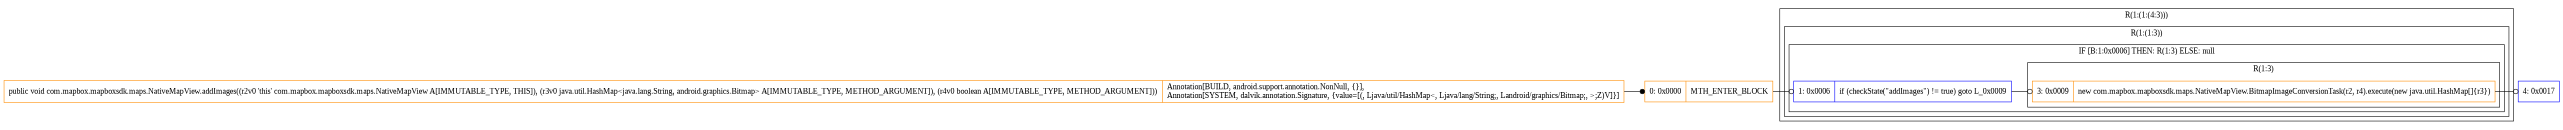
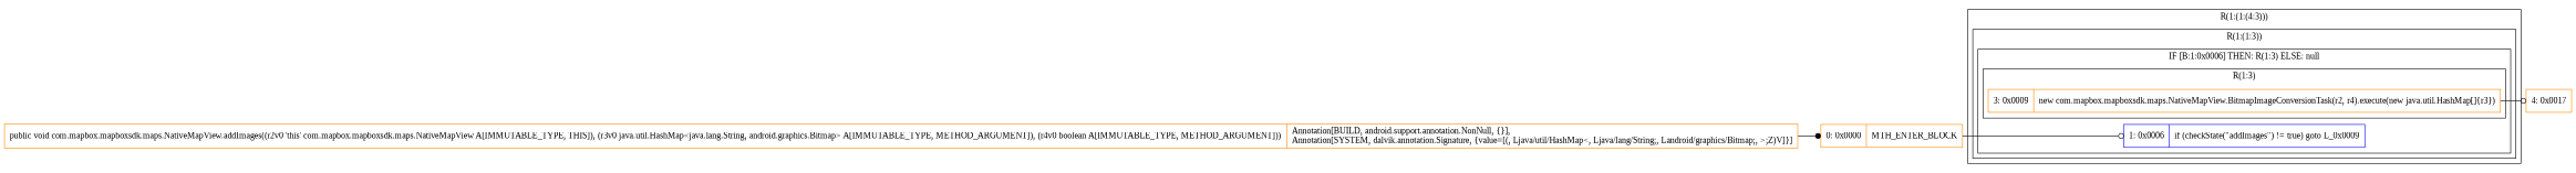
  digraph {
    fontname="Liberation Serif"
    rankdir=LR
    node [color=darkorange fontname="Liberation Serif" shape=record]
    edge [arrowhead=odot fontname="Liberation Serif"]
    n1 [label="{3\:\ 0x0009|new com.mapbox.mapboxsdk.maps.NativeMapView.BitmapImageConversionTask(r2, r4).execute(new java.util.HashMap[]\{r3\})\l}"]
    n2 [color=blue label="{1\:\ 0x0006|if (checkState(\"addImages\") != true) goto L_0x0009\l}"]
-   n3 [color=blue label="{4\:\ 0x0017}"]
+   n3 [label="{4\:\ 0x0017}"]
    n4 [label="{0\:\ 0x0000|MTH_ENTER_BLOCK\l}"]
    n5 [label="{public void com.mapbox.mapboxsdk.maps.NativeMapView.addImages((r2v0 'this' com.mapbox.mapboxsdk.maps.NativeMapView A[IMMUTABLE_TYPE, THIS]), (r3v0 java.util.HashMap\<java.lang.String, android.graphics.Bitmap\> A[IMMUTABLE_TYPE, METHOD_ARGUMENT]), (r4v0 boolean A[IMMUTABLE_TYPE, METHOD_ARGUMENT]))  | Annotation[BUILD, android.support.annotation.NonNull, \{\}], \lAnnotation[SYSTEM, dalvik.annotation.Signature, \{value=[(, Ljava\/util\/HashMap\<, Ljava\/lang\/String;, Landroid\/graphics\/Bitmap;, \>;Z)V]\}]\l}"]
    subgraph cluster_1 {
      label="R(1:(1:(4:3)))"
      subgraph cluster_2 {
        label="R(1:(1:3))"
        subgraph cluster_3 {
          label="IF [B:1:0x0006] THEN: R(1:3) ELSE: null"
          n2
          subgraph cluster_4 {
            label="R(1:3)"
            n1
          }
        }
      }
    }
    n1 -> n3
-   n2 -> n1
    n4 -> n2
    n5 -> n4 [arrowhead=dot]
  }
